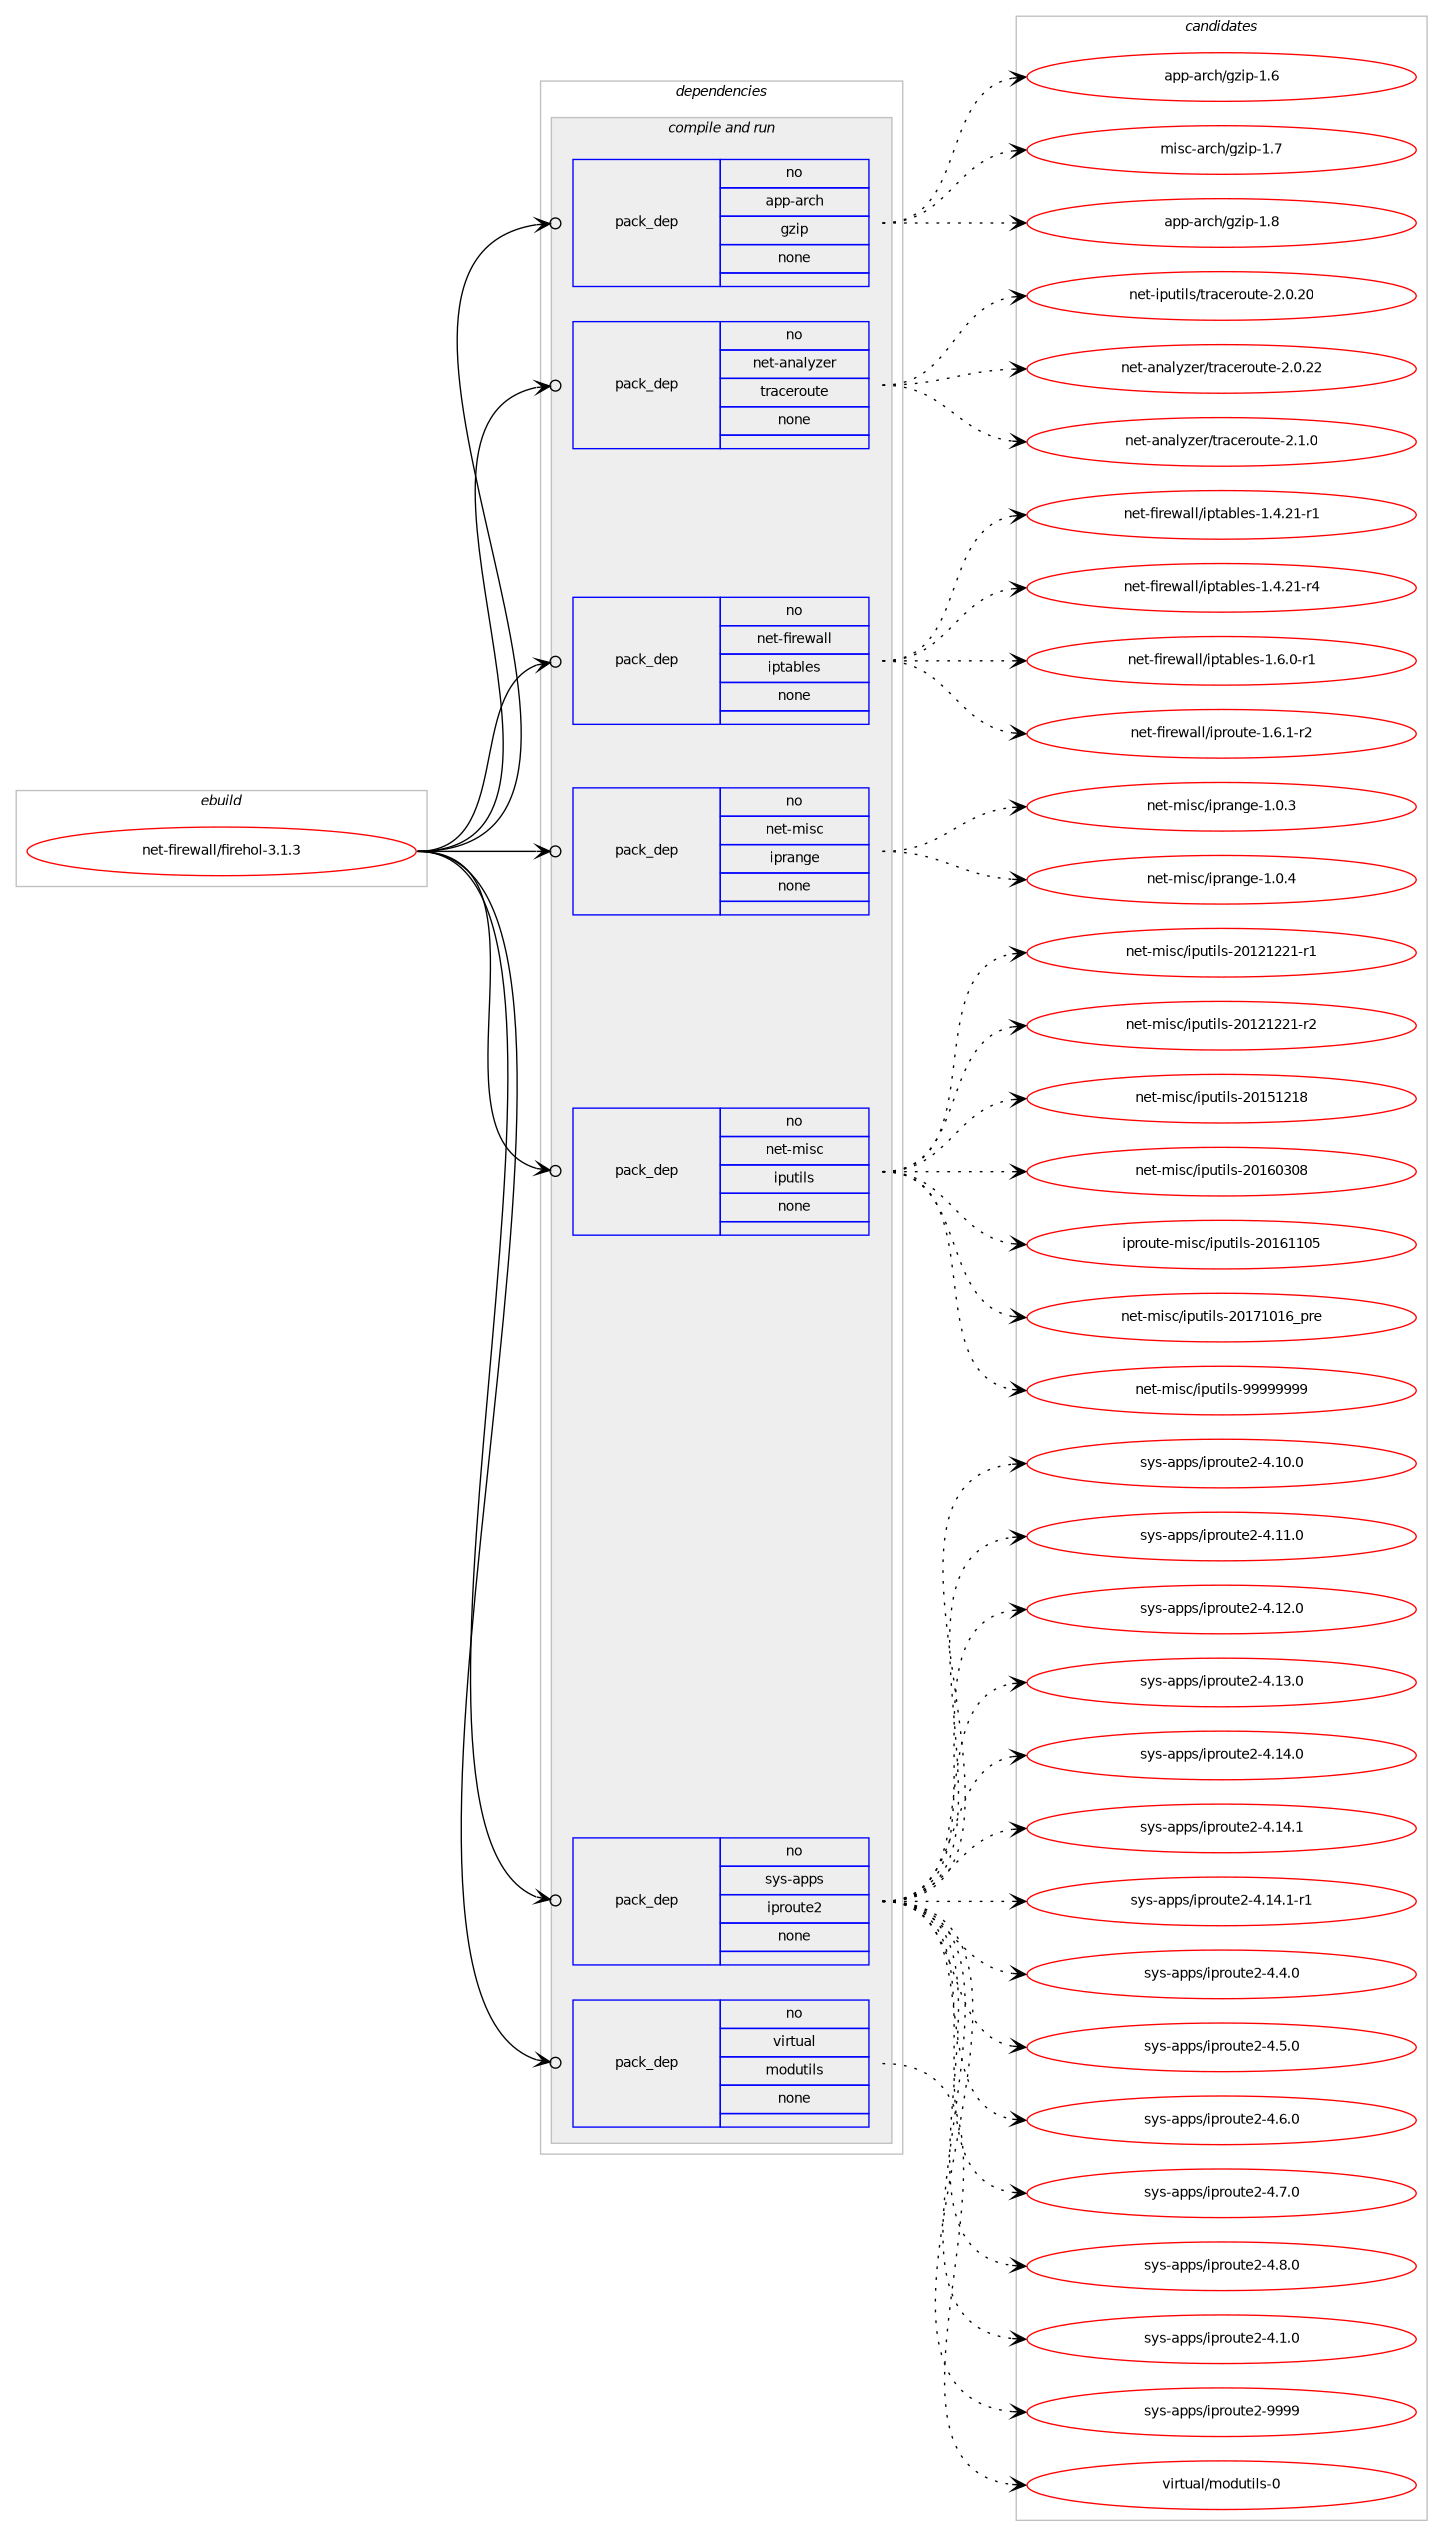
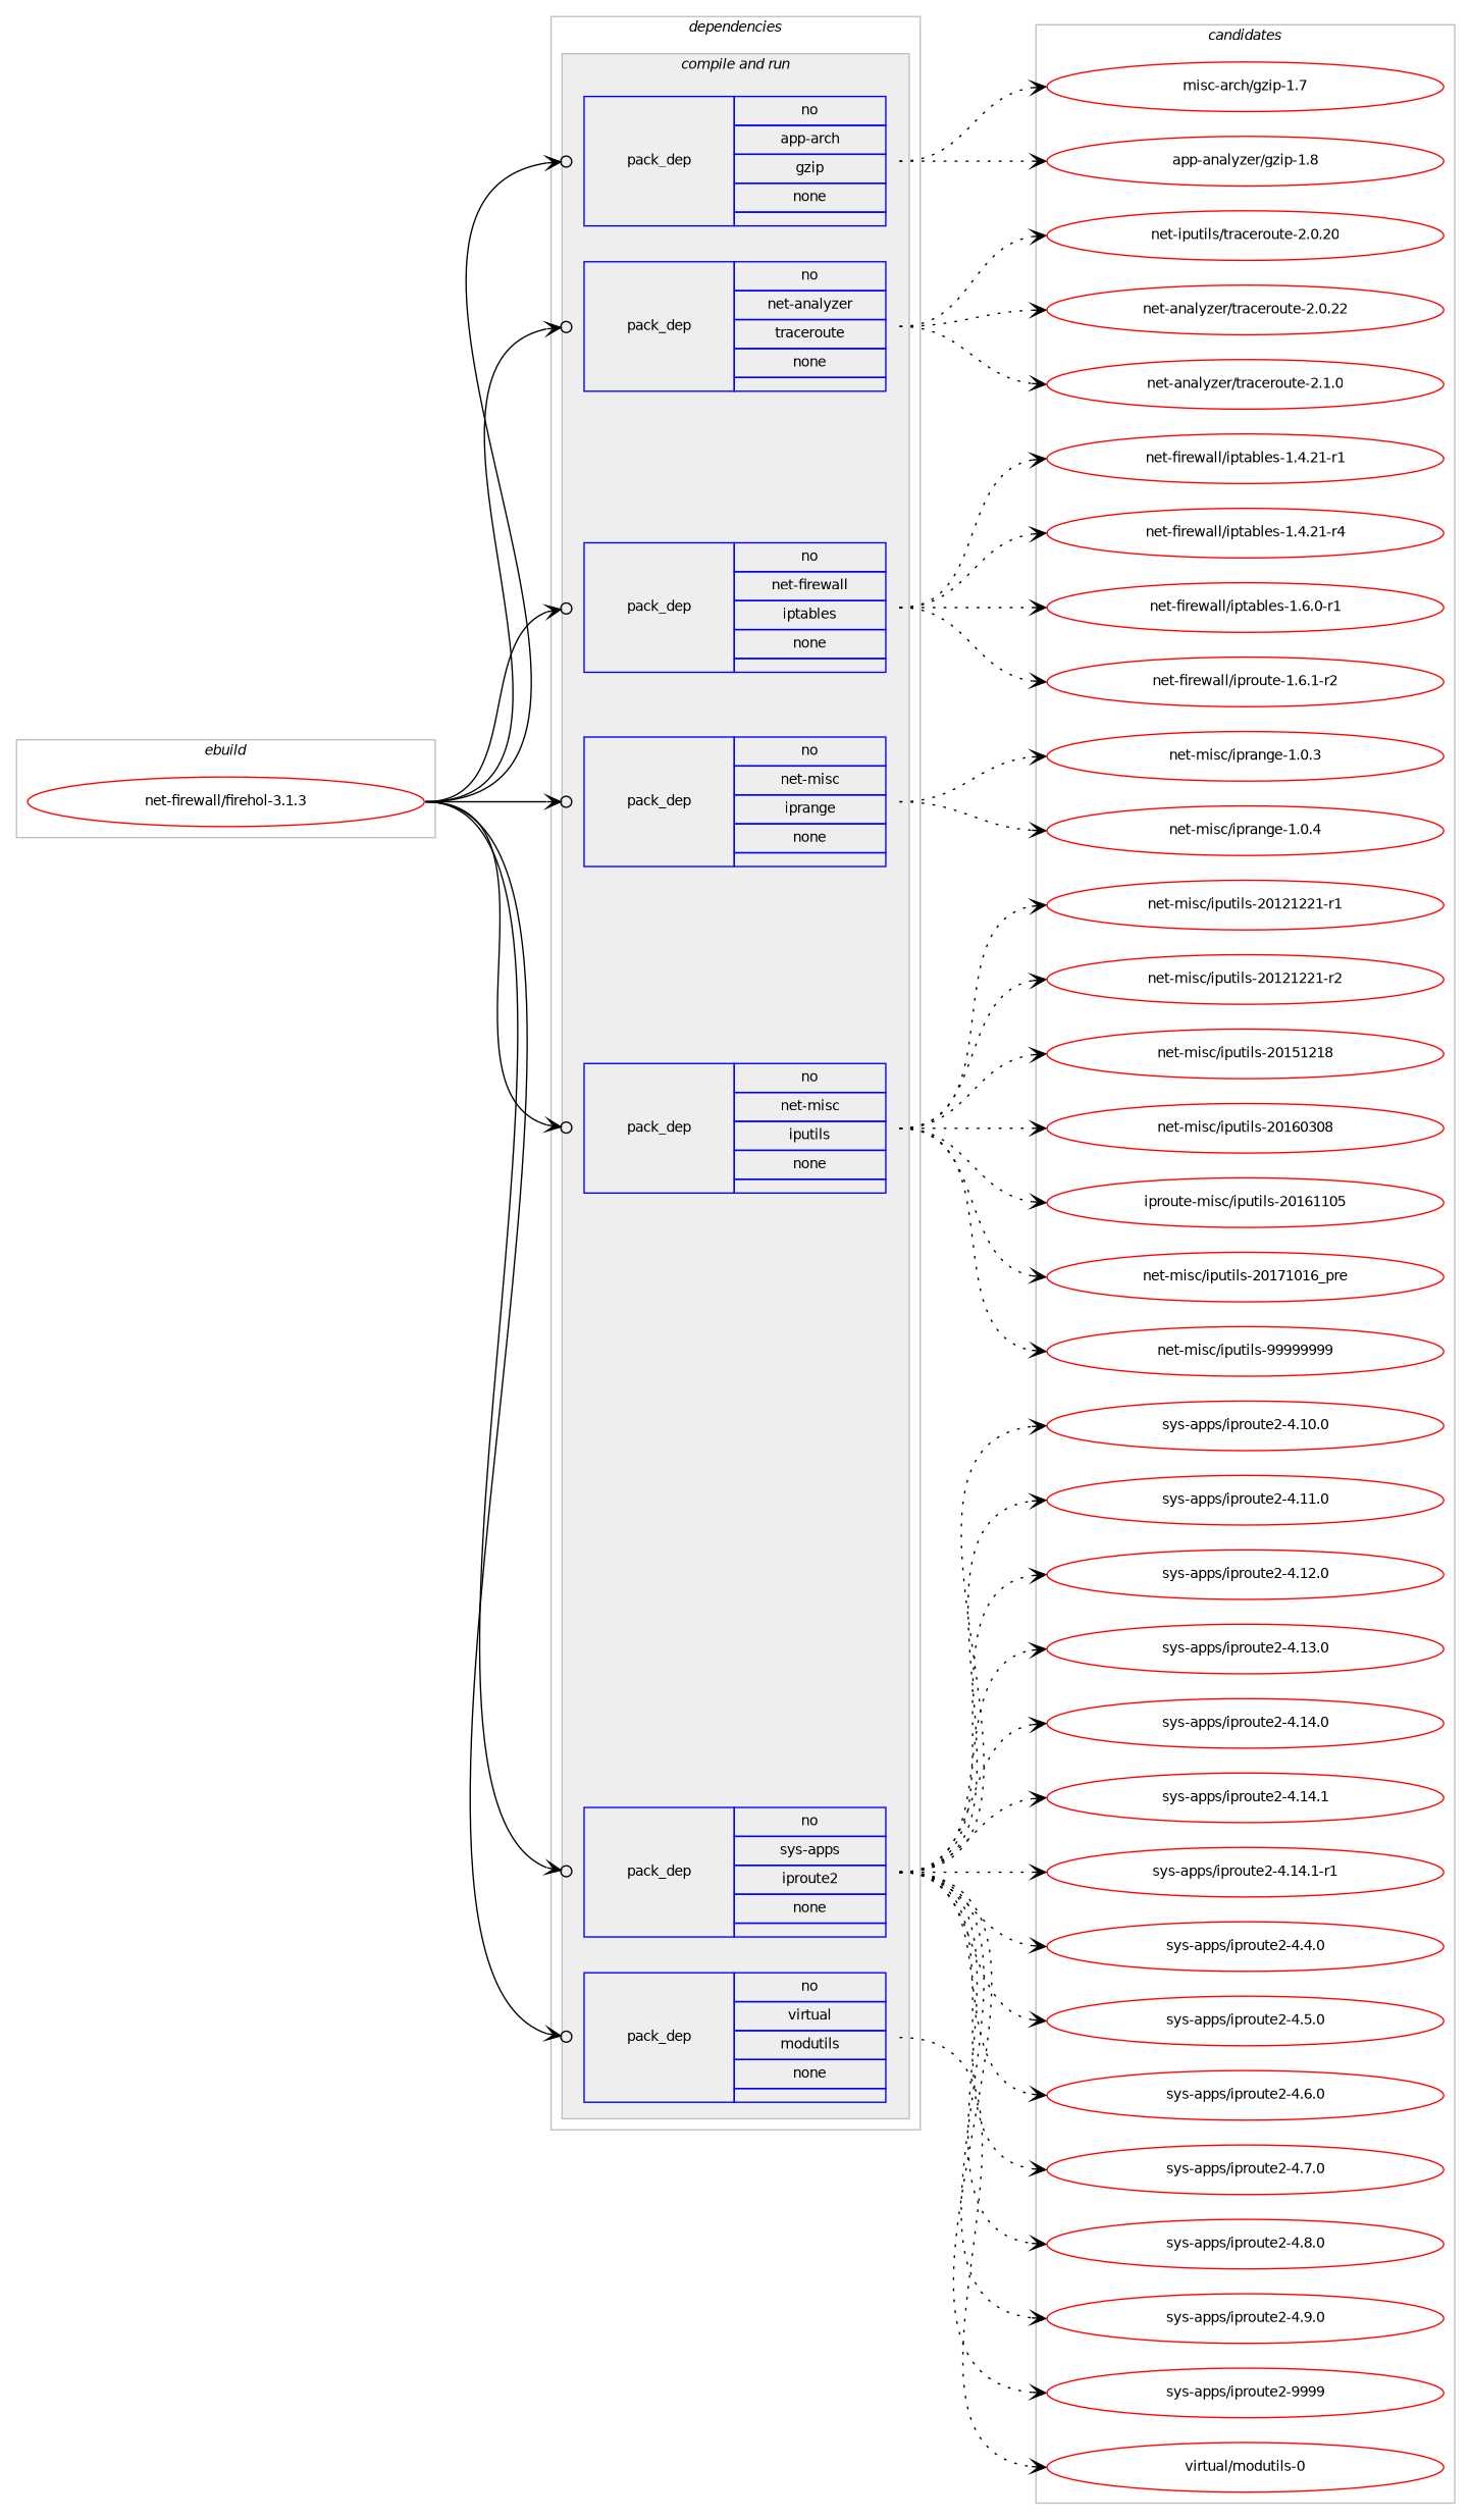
  digraph {
    compound=true
    concentrate=true
    fontname=Helvetica
    fontsize=10
    newrank=true
    rankdir=LR
    ranksep=1.5
    node [color=red fontname=Helvetica fontsize=10]
    edge [arrowhead=vee headport=w style=dotted tailport=e weight=100]
    n1 [label="net-firewall/firehol-3.1.3" width=4]
    n2 [color=blue label=<<TABLE BORDER="0" CELLBORDER="1" CELLSPACING="0" CELLPADDING="4" WIDTH="220"><TR><TD ROWSPAN="6" CELLPADDING="30">pack_dep</TD></TR><TR><TD WIDTH="110">no</TD></TR><TR><TD>app-arch</TD></TR><TR><TD>gzip</TD></TR><TR><TD>none</TD></TR><TR><TD></TD></TR></TABLE>> shape=none]
    n3 [color=blue label=<<TABLE BORDER="0" CELLBORDER="1" CELLSPACING="0" CELLPADDING="4" WIDTH="220"><TR><TD ROWSPAN="6" CELLPADDING="30">pack_dep</TD></TR><TR><TD WIDTH="110">no</TD></TR><TR><TD>net-analyzer</TD></TR><TR><TD>traceroute</TD></TR><TR><TD>none</TD></TR><TR><TD></TD></TR></TABLE>> shape=none]
    n4 [color=blue label=<<TABLE BORDER="0" CELLBORDER="1" CELLSPACING="0" CELLPADDING="4" WIDTH="220"><TR><TD ROWSPAN="6" CELLPADDING="30">pack_dep</TD></TR><TR><TD WIDTH="110">no</TD></TR><TR><TD>net-firewall</TD></TR><TR><TD>iptables</TD></TR><TR><TD>none</TD></TR><TR><TD></TD></TR></TABLE>> shape=none]
    n5 [color=blue label=<<TABLE BORDER="0" CELLBORDER="1" CELLSPACING="0" CELLPADDING="4" WIDTH="220"><TR><TD ROWSPAN="6" CELLPADDING="30">pack_dep</TD></TR><TR><TD WIDTH="110">no</TD></TR><TR><TD>net-misc</TD></TR><TR><TD>iprange</TD></TR><TR><TD>none</TD></TR><TR><TD></TD></TR></TABLE>> shape=none]
    n6 [color=blue label=<<TABLE BORDER="0" CELLBORDER="1" CELLSPACING="0" CELLPADDING="4" WIDTH="220"><TR><TD ROWSPAN="6" CELLPADDING="30">pack_dep</TD></TR><TR><TD WIDTH="110">no</TD></TR><TR><TD>net-misc</TD></TR><TR><TD>iputils</TD></TR><TR><TD>none</TD></TR><TR><TD></TD></TR></TABLE>> shape=none]
    n7 [color=blue label=<<TABLE BORDER="0" CELLBORDER="1" CELLSPACING="0" CELLPADDING="4" WIDTH="220"><TR><TD ROWSPAN="6" CELLPADDING="30">pack_dep</TD></TR><TR><TD WIDTH="110">no</TD></TR><TR><TD>sys-apps</TD></TR><TR><TD>iproute2</TD></TR><TR><TD>none</TD></TR><TR><TD></TD></TR></TABLE>> shape=none]
    n8 [color=blue label=<<TABLE BORDER="0" CELLBORDER="1" CELLSPACING="0" CELLPADDING="4" WIDTH="220"><TR><TD ROWSPAN="6" CELLPADDING="30">pack_dep</TD></TR><TR><TD WIDTH="110">no</TD></TR><TR><TD>virtual</TD></TR><TR><TD>modutils</TD></TR><TR><TD>none</TD></TR><TR><TD></TD></TR></TABLE>> shape=none]
-   n9 [label="app-arch/gzip-1.6" width=4]
    n10 [label="misc-arch/gzip-1.7" width=4]
-   n11 [label="app-arch/gzip-1.8" width=4]
+   n11 [label="app-analyzer/gzip-1.8" width=4]
    n12 [label="net-iputils/traceroute-2.0.20" width=4]
    n13 [label="net-analyzer/traceroute-2.0.22" width=4]
    n14 [label="net-analyzer/traceroute-2.1.0" width=4]
    n15 [label="net-firewall/iptables-1.4.21-r1" width=4]
    n16 [label="net-firewall/iptables-1.4.21-r4" width=4]
    n17 [label="net-firewall/iptables-1.6.0-r1" width=4]
    n18 [label="net-firewall/iproute-1.6.1-r2" width=4]
    n19 [label="net-misc/iprange-1.0.3" width=4]
    n20 [label="net-misc/iprange-1.0.4" width=4]
    n21 [label="net-misc/iputils-20121221-r1" width=4]
    n22 [label="net-misc/iputils-20121221-r2" width=4]
    n23 [label="net-misc/iputils-20151218" width=4]
    n24 [label="net-misc/iputils-20160308" width=4]
    n25 [label="iproute-misc/iputils-20161105" width=4]
    n26 [label="net-misc/iputils-20171016_pre" width=4]
    n27 [label="net-misc/iputils-99999999" width=4]
    n28 [label="sys-apps/iproute2-4.10.0" width=4]
    n29 [label="sys-apps/iproute2-4.11.0" width=4]
    n30 [label="sys-apps/iproute2-4.12.0" width=4]
    n31 [label="sys-apps/iproute2-4.13.0" width=4]
    n32 [label="sys-apps/iproute2-4.14.0" width=4]
    n33 [label="sys-apps/iproute2-4.14.1" width=4]
    n34 [label="sys-apps/iproute2-4.14.1-r1" width=4]
    n35 [label="sys-apps/iproute2-4.4.0" width=4]
    n36 [label="sys-apps/iproute2-4.5.0" width=4]
    n37 [label="sys-apps/iproute2-4.6.0" width=4]
    n38 [label="sys-apps/iproute2-4.7.0" width=4]
    n39 [label="sys-apps/iproute2-4.8.0" width=4]
-   n40 [label="sys-apps/iproute2-4.1.0" width=4]
+   n40 [label="sys-apps/iproute2-4.9.0" width=4]
    n41 [label="sys-apps/iproute2-9999" width=4]
    n42 [label="virtual/modutils-0" width=4]
    subgraph cluster_1 {
      color=gray
      label=<<i>ebuild</i>>
      rank=same
      n1
    }
    subgraph cluster_2 {
      color=gray
      label=<<i>dependencies</i>>
      subgraph cluster_3 {
        color=gray
        fillcolor="#eeeeee"
        label=<<i>compile</i>>
        style=filled
      }
      subgraph cluster_4 {
        color=gray
        fillcolor="#eeeeee"
        label=<<i>compile and run</i>>
        style=filled
        subgraph sub_5 {
          color=gray
          fillcolor="#eeeeee"
          label=<<i>compile and run</i>>
          style=filled
          n2
        }
        subgraph sub_6 {
          color=gray
          fillcolor="#eeeeee"
          label=<<i>compile and run</i>>
          style=filled
          n3
        }
        subgraph sub_7 {
          color=gray
          fillcolor="#eeeeee"
          label=<<i>compile and run</i>>
          style=filled
          n4
        }
        subgraph sub_8 {
          color=gray
          fillcolor="#eeeeee"
          label=<<i>compile and run</i>>
          style=filled
          n5
        }
        subgraph sub_9 {
          color=gray
          fillcolor="#eeeeee"
          label=<<i>compile and run</i>>
          style=filled
          n6
        }
        subgraph sub_10 {
          color=gray
          fillcolor="#eeeeee"
          label=<<i>compile and run</i>>
          style=filled
          n7
        }
        subgraph sub_11 {
          color=gray
          fillcolor="#eeeeee"
          label=<<i>compile and run</i>>
          style=filled
          n8
        }
      }
      subgraph cluster_12 {
        color=gray
        fillcolor="#eeeeee"
        label=<<i>run</i>>
        style=filled
      }
    }
    subgraph cluster_13 {
      color=gray
      label=<<i>candidates</i>>
      rank=same
      subgraph sub_14 {
        color=black
        label=<<i>candidates</i>>
        nodesep=1
        rank=same
-       n9
        n10
        n11
      }
      subgraph sub_15 {
        color=black
        label=<<i>candidates</i>>
        nodesep=1
        rank=same
        n12
        n13
        n14
      }
      subgraph sub_16 {
        color=black
        label=<<i>candidates</i>>
        nodesep=1
        rank=same
        n15
        n16
        n17
        n18
      }
      subgraph sub_17 {
        color=black
        label=<<i>candidates</i>>
        nodesep=1
        rank=same
        n19
        n20
      }
      subgraph sub_18 {
        color=black
        label=<<i>candidates</i>>
        nodesep=1
        rank=same
        n21
        n22
        n23
        n24
        n25
        n26
        n27
      }
      subgraph sub_19 {
        color=black
        label=<<i>candidates</i>>
        nodesep=1
        rank=same
        n28
        n29
        n30
        n31
        n32
        n33
        n34
        n35
        n36
        n37
        n38
        n39
        n40
        n41
      }
      subgraph sub_20 {
        color=black
        label=<<i>candidates</i>>
        nodesep=1
        rank=same
        n42
      }
    }
    n1 -> n2 [arrowhead=odotvee style=solid weight=20]
    n1 -> n3 [arrowhead=odotvee style=solid weight=20]
    n1 -> n4 [arrowhead=odotvee style=solid weight=20]
    n1 -> n5 [arrowhead=odotvee style=solid weight=20]
    n1 -> n6 [arrowhead=odotvee style=solid weight=20]
    n1 -> n7 [arrowhead=odotvee style=solid weight=20]
    n1 -> n8 [arrowhead=odotvee style=solid weight=20]
-   n2 -> n9
    n2 -> n10
    n2 -> n11
    n3 -> n12
    n3 -> n13
    n3 -> n14
    n4 -> n15
    n4 -> n16
    n4 -> n17
    n4 -> n18
    n5 -> n19
    n5 -> n20
    n6 -> n21
    n6 -> n22
    n6 -> n23
    n6 -> n24
    n6 -> n25
    n6 -> n26
    n6 -> n27
    n7 -> n28
    n7 -> n29
    n7 -> n30
    n7 -> n31
    n7 -> n32
    n7 -> n33
    n7 -> n34
    n7 -> n35
    n7 -> n36
    n7 -> n37
    n7 -> n38
    n7 -> n39
    n7 -> n40
    n7 -> n41
    n8 -> n42
  }
